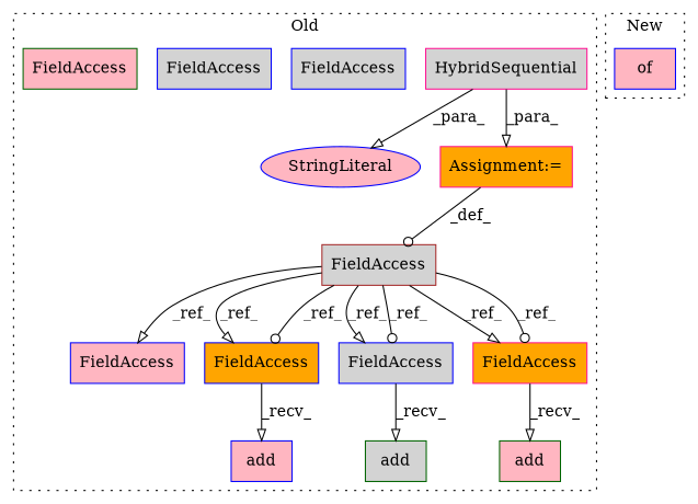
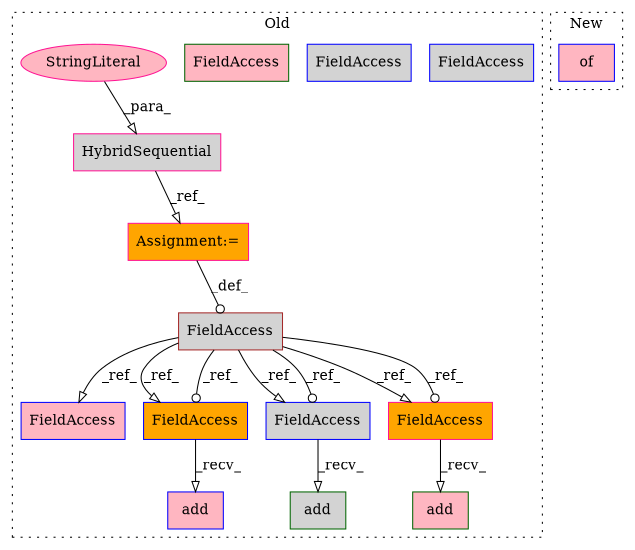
  digraph {
    node [a=22 color=blue fillcolor=lightgrey l=9 s=4181 shape=box style=filled]
    edge [arrowhead=onormal]
    n1 [a=32 color=deeppink l="17,1" label=HybridSequential s="3976,3995"]
    n2 [color=brown label=FieldAccess s=3963]
    n3 [fillcolor=lightpink label=FieldAccess s=4046]
    n4 [label=FieldAccess]
    n5 [label=FieldAccess s=4002]
    n6 [color=darkgreen fillcolor=lightpink label=FieldAccess s=4088]
    n7 [a=32 fillcolor=lightpink l="4,1" label=add s="4012,4039"]
-   n8 [a=45 fillcolor=lightpink l=2 label=StringLiteral s=3993 shape=ellipse]
+   n8 [a=45 color=deeppink fillcolor=lightpink l=2 label=StringLiteral s=3993 shape=ellipse]
    n9 [a=32 color=darkgreen fillcolor=lightpink l="4,1" label=add s="4191,4218"]
    n10 [a=7 color=deeppink fillcolor=orange l=1 label="Assignment:=" s=3972]
    n11 [a=32 color=darkgreen l="4,1" label=add s="4098,4174"]
    n12 [fillcolor=orange label=FieldAccess s=4002]
    n13 [label=FieldAccess s=4088]
    n14 [color=deeppink fillcolor=orange label=FieldAccess]
    n15 [a=32 fillcolor=lightpink l=4 label=of s=883]
    subgraph cluster_1 {
      label=Old
      style=dotted
      n1
      n2
      n3
      n4
      n5
      n6
      n7
      n8
      n9
      n10
      n11
      n12
      n13
      n14
    }
    subgraph cluster_2 {
      label=New
      style=dotted
      n15
    }
-   n1 -> n10 [label=_para_]
+   n1 -> n10 [label=_ref_]
    n2 -> n3 [label=_ref_]
    n2 -> n12 [label=_ref_]
    n2 -> n12 [arrowhead=odot label=_ref_]
    n2 -> n13 [label=_ref_]
    n2 -> n13 [arrowhead=odot label=_ref_]
    n2 -> n14 [label=_ref_]
    n2 -> n14 [arrowhead=odot label=_ref_]
-   n1 -> n8 [label=_para_]
+   n8 -> n1 [label=_para_]
    n10 -> n2 [arrowhead=odot label=_def_]
    n12 -> n7 [label=_recv_]
    n13 -> n11 [label=_recv_]
    n14 -> n9 [label=_recv_]
  }
